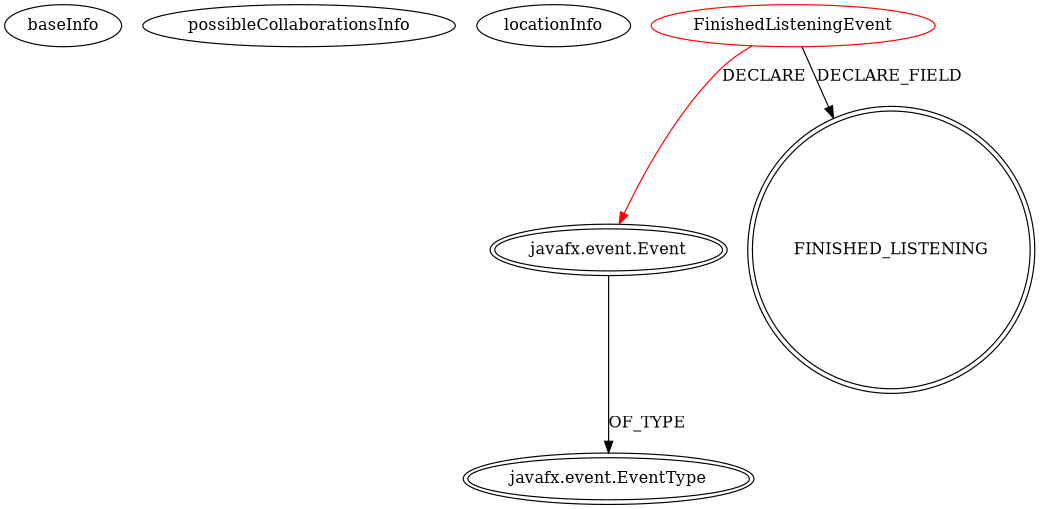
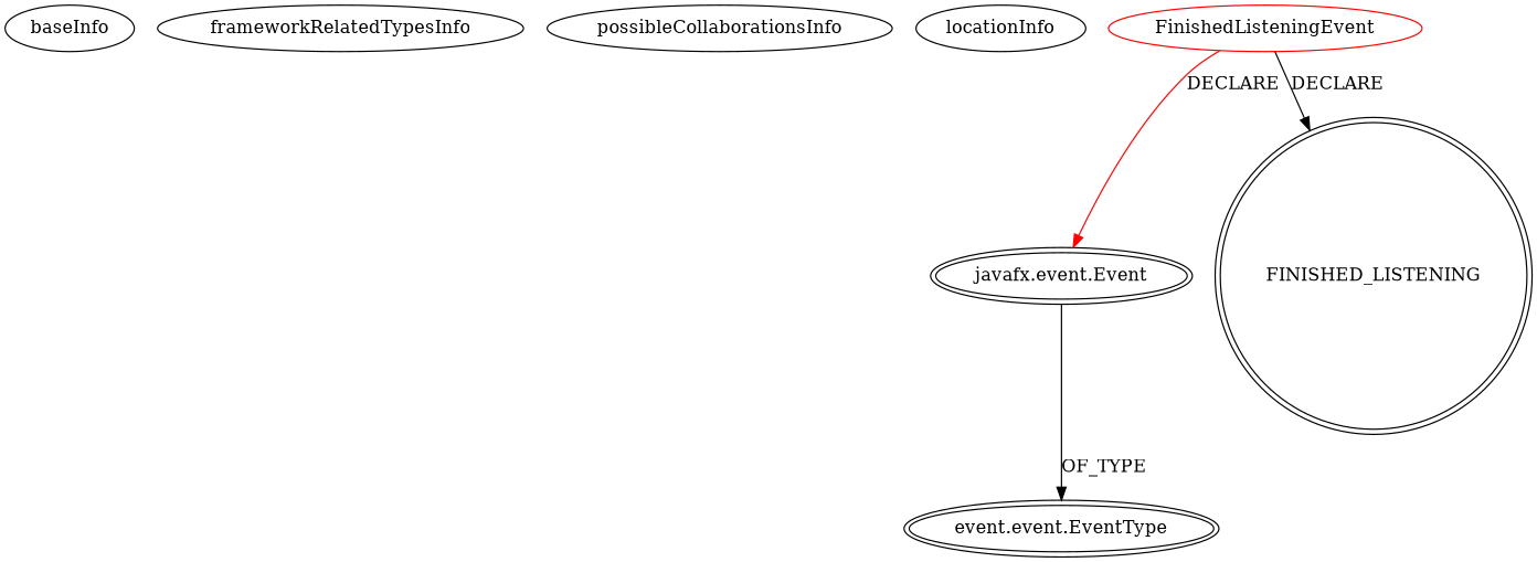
  digraph {
    baseInfo [category=extension_graph graphId=4259 isAnonymous=false possibleRelation=false]
+   frameworkRelatedTypesInfo [0="javafx.event.Event"]
    possibleCollaborationsInfo
    locationInfo [contextSignature=FinishedListeningEvent filePath="/srikarr-Woot/Woot-master/src/FinishedListeningEvent.java" graphId=4259 projectName="srikarr-Woot"]
    n5 [color=red isFrameworkType=false label=FinishedListeningEvent vertexType=ROOT_CLIENT_CLASS_DECLARATION]
    n6 [isFrameworkType=true label="javafx.event.Event" peripheries=2 vertexType=FRAMEWORK_CLASS_TYPE]
    n7 [isFrameworkType=true label=FINISHED_LISTENING peripheries=2 shape=circle vertexType=FIELD_DECLARATION]
-   n8 [isFrameworkType=true label="javafx.event.EventType" peripheries=2 vertexType=FRAMEWORK_CLASS_TYPE]
+   n8 [isFrameworkType=true label="event.event.EventType" peripheries=2 vertexType=FRAMEWORK_CLASS_TYPE]
    n5 -> n6 [color=red label=DECLARE]
-   n5 -> n7 [label=DECLARE_FIELD]
+   n5 -> n7 [label=DECLARE]
    n6 -> n8 [label=OF_TYPE]
  }
